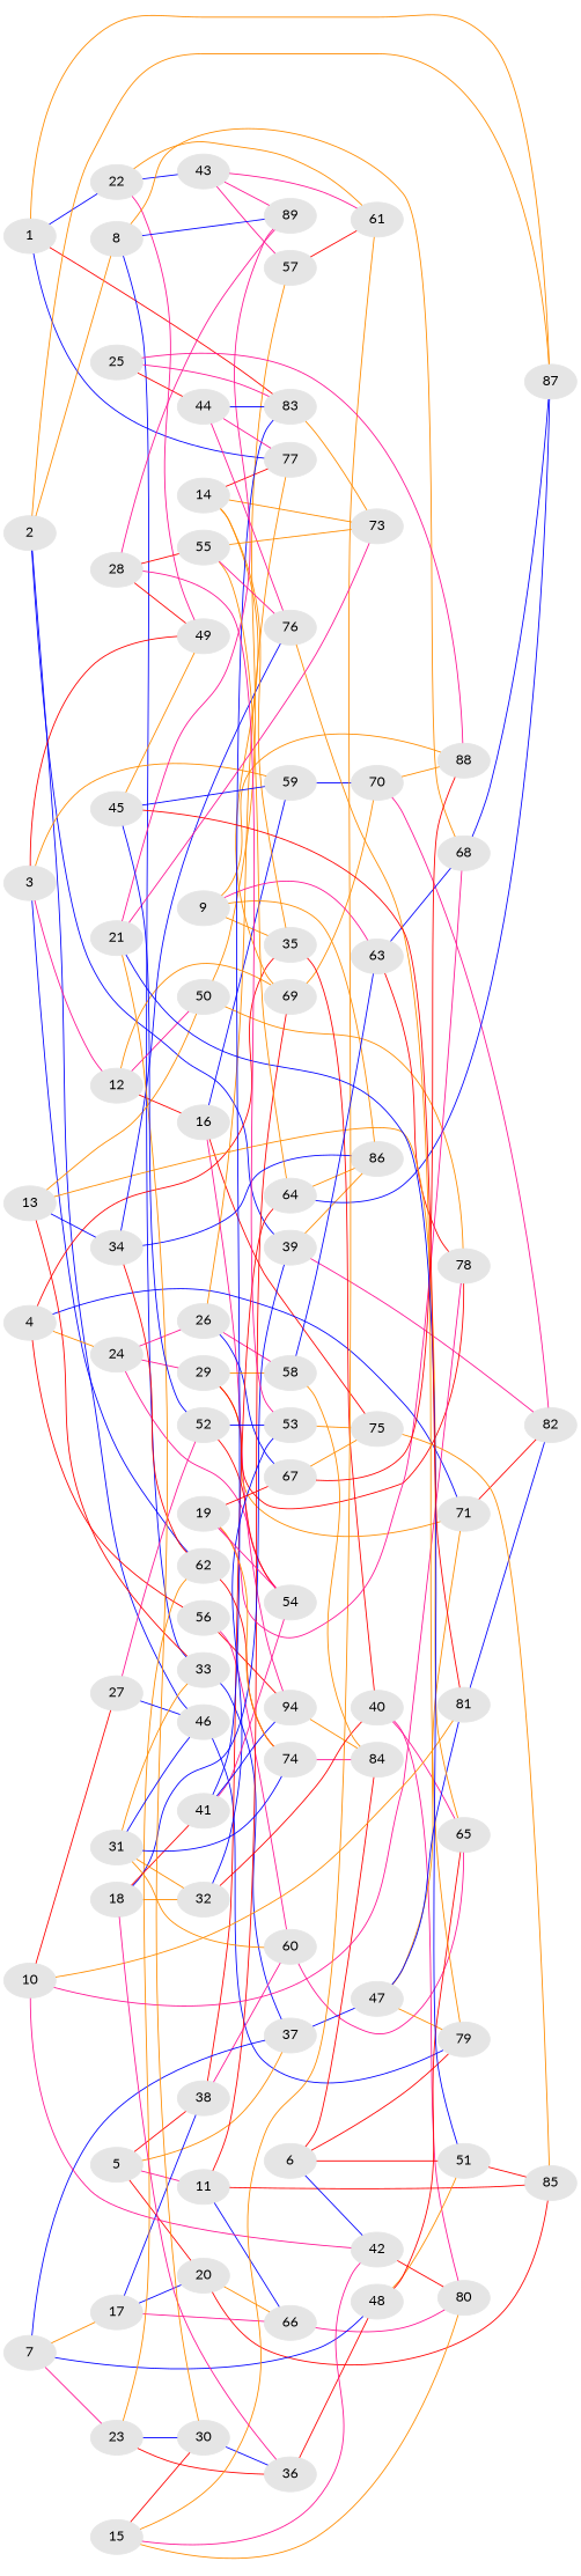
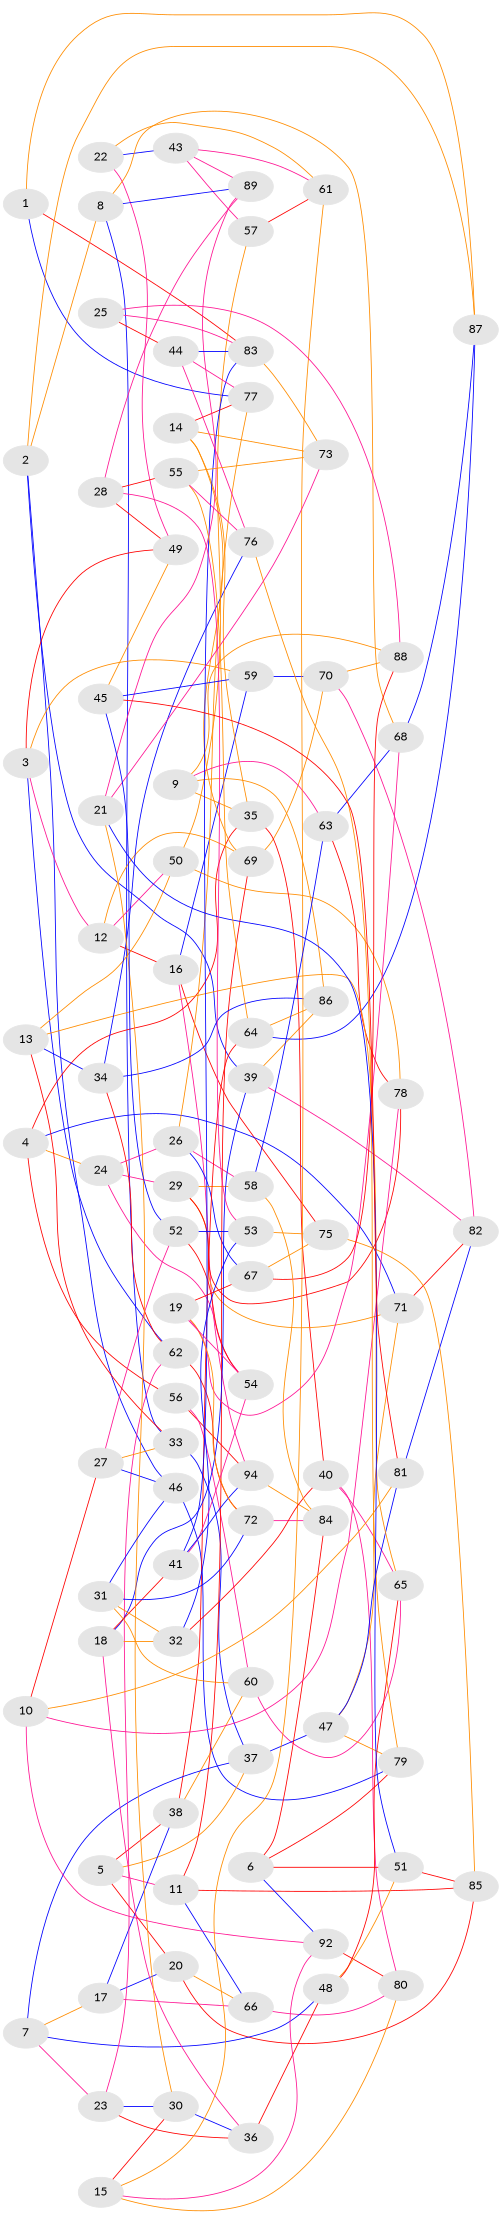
  graph {
    fontname=Lato
    rankdir=LR
    node [color=gray90 fontname=Lato style=filled]
    edge [color=darkorange fontname=Lato]
    1
    22
    77
    83
    87
    49
    61
    43
    73
    2
    8
    39
    46
    33
    68
    89
    86
    82
    79
    3
    12
    59
    62
    69
    16
    50
    70
-   72 [label=74]
+   72
    4
    24
    35
    56
    71
    54
    26
    29
    40
    n38 [label=94]
    60
    5
    11
    20
    37
    38
    66
    85
    47
    64
    6
-   42
+   42 [label=92]
    51
    84
    80
    7
    17
    23
    48
    30
    36
    65
    9
    63
    88
    78
    10
    27
    81
    52
    75
    57
    13
    34
    76
    14
    15
    18
    32
    41
    53
    19
    67
    21
    58
    25
    44
    28
    55
    31
    45
-   1 -- 22 [color=blue]
    1 -- 77 [color=blue]
    1 -- 83 [color=red]
    1 -- 87
    22 -- 49 [color=deeppink]
    22 -- 61
    22 -- 43 [color=blue]
    83 -- 73
    43 -- 61 [color=deeppink]
    43 -- 89 [color=deeppink]
    43 -- 57 [color=deeppink]
    2 -- 87
    2 -- 8
    2 -- 39 [color=blue]
    2 -- 46 [color=blue]
    8 -- 33 [color=blue]
    8 -- 68
    8 -- 89 [color=blue]
    39 -- 86
    39 -- 82 [color=deeppink]
    46 -- 79 [color=blue]
    33 -- 37 [color=blue]
    68 -- 87 [color=blue]
    3 -- 49 [color=red]
    3 -- 12 [color=deeppink]
    3 -- 59
    3 -- 62 [color=blue]
    12 -- 69
    12 -- 16 [color=red]
    12 -- 50 [color=deeppink]
    59 -- 70 [color=blue]
    62 -- 72 [color=red]
    69 -- 70
    16 -- 59 [color=blue]
    16 -- n38 [color=deeppink]
    16 -- 75 [color=red]
    50 -- 78
    50 -- 57
    70 -- 82 [color=deeppink]
    70 -- 88
    72 -- 84 [color=deeppink]
    4 -- 24
    4 -- 35 [color=red]
    4 -- 56 [color=red]
    4 -- 71 [color=blue]
    24 -- 54 [color=deeppink]
    24 -- 26 [color=deeppink]
    24 -- 29 [color=deeppink]
    35 -- 40 [color=red]
    56 -- n38 [color=red]
    56 -- 60 [color=deeppink]
    71 -- 82 [color=red]
    26 -- 77
    26 -- 67 [color=blue]
    26 -- 58 [color=deeppink]
    29 -- 71
    29 -- 78 [color=red]
    29 -- 58
    40 -- 80 [color=deeppink]
    40 -- 65 [color=deeppink]
    n38 -- 84
    60 -- 65 [color=deeppink]
    5 -- 11 [color=deeppink]
    5 -- 20 [color=red]
    5 -- 37
    5 -- 38 [color=red]
    11 -- 69 [color=red]
    11 -- 66 [color=blue]
    11 -- 85 [color=red]
    20 -- 66
    20 -- 85 [color=red]
    37 -- 47 [color=blue]
-   38 -- 60 [color=deeppink]
+   38 -- 60
    38 -- 64 [color=red]
    66 -- 80 [color=deeppink]
    47 -- 79
    47 -- 71
    47 -- 81 [color=blue]
    64 -- 87 [color=blue]
    64 -- 86
    6 -- 79 [color=red]
    6 -- 42 [color=blue]
    6 -- 51 [color=red]
    6 -- 84 [color=red]
    42 -- 80 [color=red]
    51 -- 85 [color=red]
    7 -- 37 [color=blue]
    7 -- 17
    7 -- 23 [color=deeppink]
    7 -- 48 [color=blue]
    17 -- 20 [color=blue]
    17 -- 38 [color=blue]
    17 -- 66 [color=deeppink]
-   23 -- 62
+   23 -- 62 [color=deeppink]
    23 -- 30 [color=blue]
    23 -- 36 [color=red]
    48 -- 51
    48 -- 65 [color=red]
    30 -- 36 [color=blue]
    36 -- 48 [color=red]
    9 -- 86
    9 -- 35
    9 -- 63 [color=deeppink]
    9 -- 88
    63 -- 68 [color=blue]
    63 -- 78 [color=red]
    10 -- 42 [color=deeppink]
    10 -- 78 [color=deeppink]
    10 -- 27 [color=red]
    10 -- 81
    27 -- 46 [color=blue]
-   31 -- 33
+   27 -- 33
    27 -- 52 [color=deeppink]
    81 -- 82 [color=blue]
    52 -- 54 [color=red]
    52 -- 53 [color=blue]
    75 -- 85
    57 -- 61 [color=red]
    13 -- 33 [color=red]
    13 -- 50
    13 -- 65
    13 -- 34 [color=blue]
    34 -- 86 [color=blue]
    34 -- 62 [color=red]
    34 -- 76 [color=blue]
    76 -- 79
    14 -- 77 [color=red]
    14 -- 73
    14 -- 69
    14 -- 35
    15 -- 61
    15 -- 42 [color=deeppink]
    15 -- 80
    15 -- 30 [color=red]
    18 -- 39 [color=blue]
    18 -- 36 [color=deeppink]
    18 -- 32
    18 -- 41 [color=red]
    32 -- 40 [color=red]
    32 -- 53 [color=blue]
    41 -- 83 [color=blue]
    41 -- 54 [color=deeppink]
    41 -- n38 [color=blue]
    53 -- 75
    19 -- 68 [color=deeppink]
    19 -- 72
    19 -- 54 [color=deeppink]
    19 -- 67 [color=red]
    67 -- 88 [color=red]
    67 -- 75
    21 -- 73 [color=deeppink]
    21 -- 89 [color=deeppink]
    21 -- 51 [color=blue]
    21 -- 30
    58 -- 84
    58 -- 63 [color=blue]
    25 -- 83 [color=deeppink]
    25 -- 88 [color=deeppink]
    25 -- 44 [color=red]
    44 -- 77 [color=deeppink]
    44 -- 83 [color=blue]
    44 -- 76 [color=deeppink]
    28 -- 49 [color=red]
    28 -- 89 [color=deeppink]
    28 -- 53 [color=deeppink]
    28 -- 55 [color=red]
    55 -- 73
    55 -- 64
    55 -- 76 [color=deeppink]
    31 -- 46 [color=blue]
    31 -- 72 [color=blue]
    31 -- 60
    31 -- 32
    45 -- 49
    45 -- 59 [color=blue]
    45 -- 81 [color=red]
    45 -- 52 [color=blue]
  }
